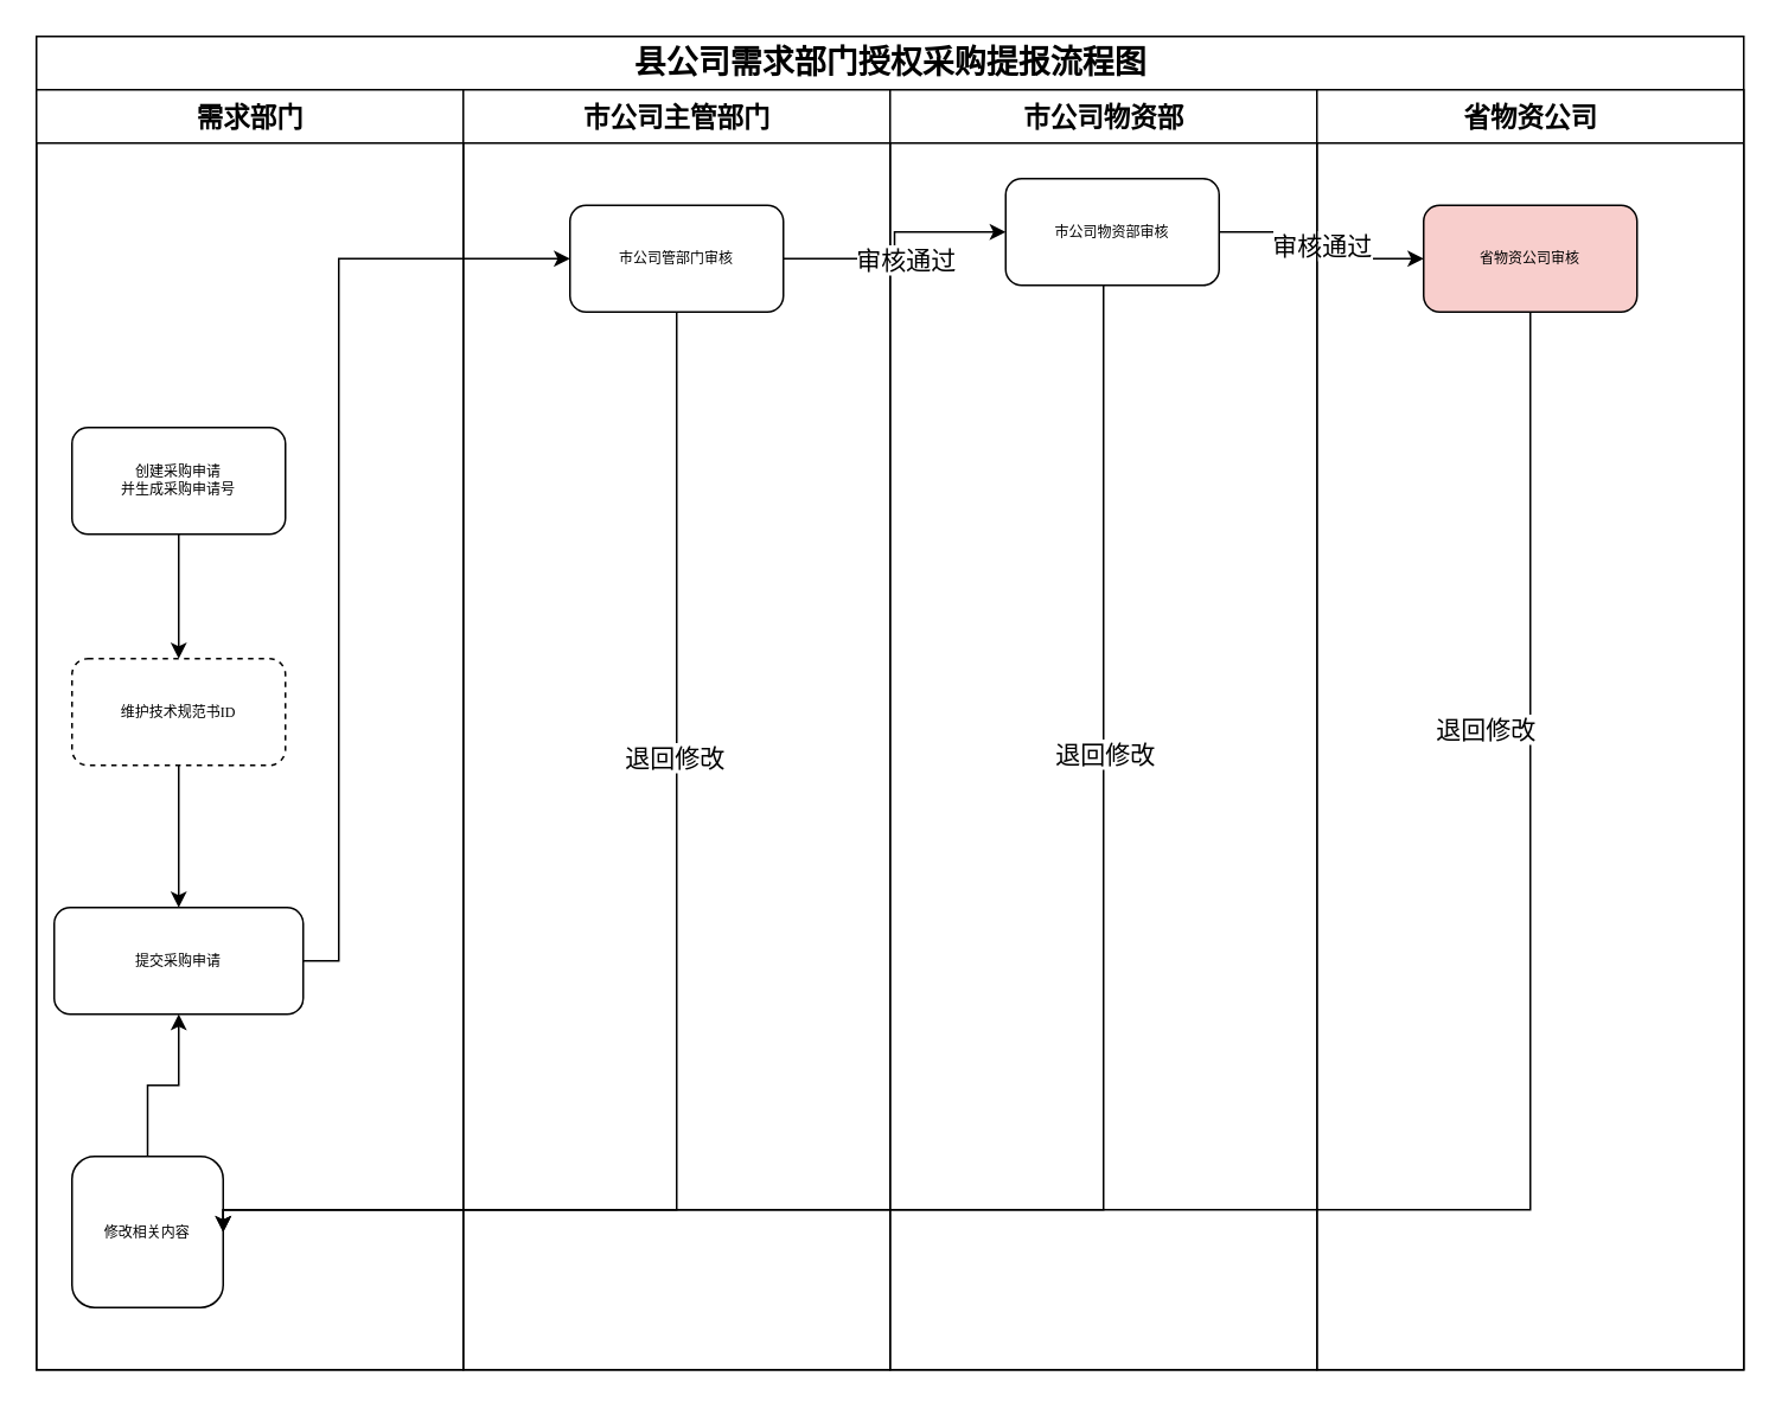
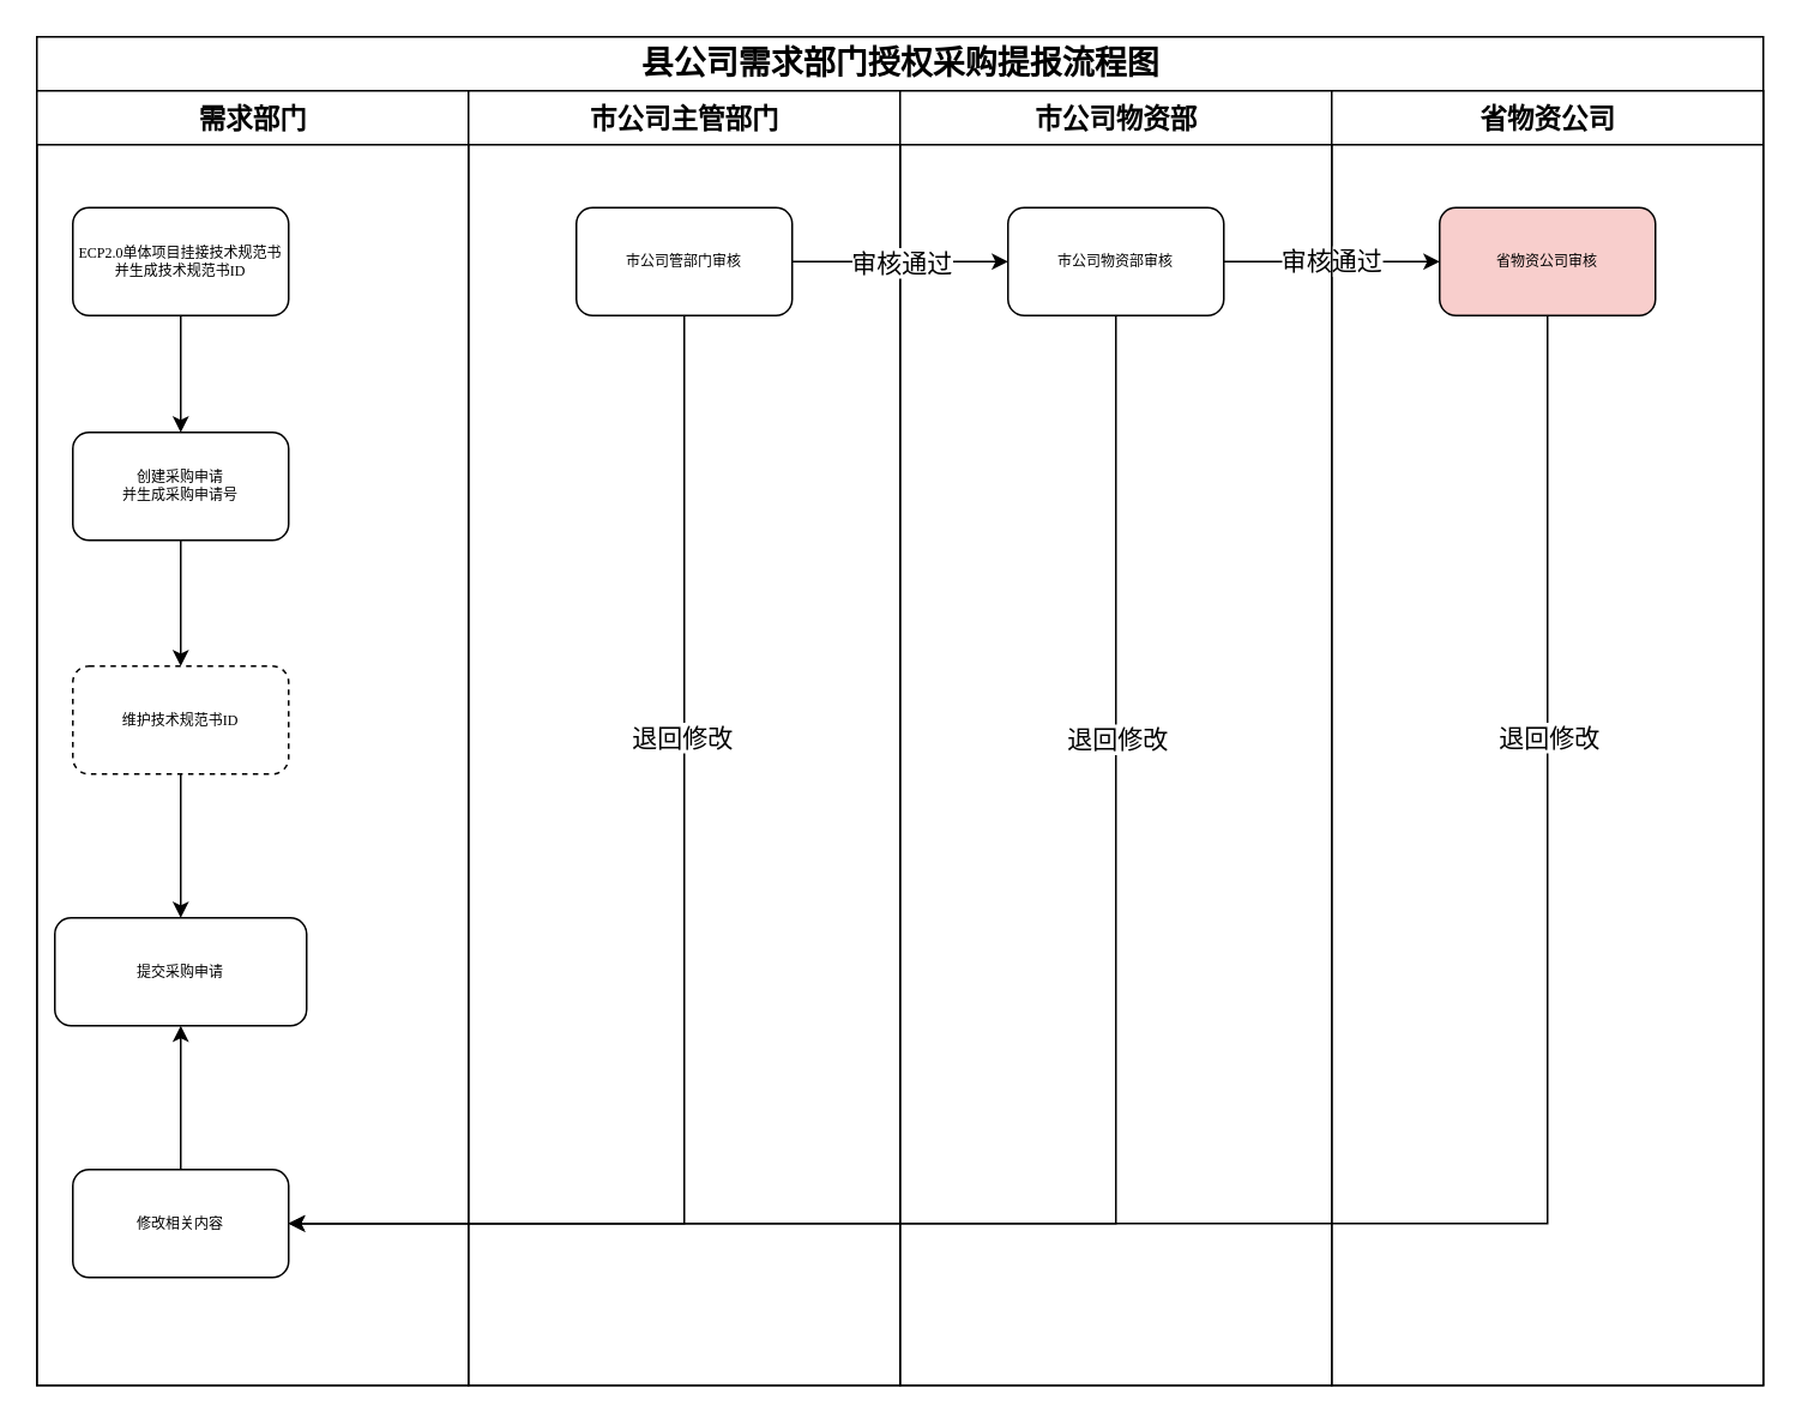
  <mxCell id="0" />
  <mxCell id="1" parent="0" />
  <mxCell id="2" value="&lt;font style=&quot;font-size: 18px;&quot;&gt;县公司需求部门授权采购提报流程图&lt;/font&gt;" style="swimlane;html=1;childLayout=stackLayout;startSize=30;rounded=0;shadow=0;labelBackgroundColor=none;strokeWidth=1;fontFamily=Verdana;fontSize=18;align=center;" parent="1" vertex="1"><mxGeometry x="20" y="20" width="960" height="750" as="geometry" /></mxCell>
  <mxCell id="3" value="需求部门" style="swimlane;html=1;startSize=30;fontSize=15;" parent="2" vertex="1"><mxGeometry y="30" width="240" height="720" as="geometry" /></mxCell>
+ <mxCell id="4" style="edgeStyle=orthogonalEdgeStyle;rounded=0;orthogonalLoop=1;jettySize=auto;html=1;exitX=0.5;exitY=1;exitDx=0;exitDy=0;entryX=0.5;entryY=0;entryDx=0;entryDy=0;fontSize=18;" parent="3" source="5" target="7" edge="1"><mxGeometry relative="1" as="geometry" /></mxCell>
+ <mxCell id="5" value="ECP2.0单体项目挂接技术规范书并生成技术规范书ID" style="rounded=1;whiteSpace=wrap;html=1;shadow=0;labelBackgroundColor=none;strokeWidth=1;fontFamily=Verdana;fontSize=8;align=center;" parent="3" vertex="1"><mxGeometry x="20" y="65" width="120" height="60" as="geometry" /></mxCell>
  <mxCell id="6" style="edgeStyle=orthogonalEdgeStyle;rounded=0;orthogonalLoop=1;jettySize=auto;html=1;entryX=0.5;entryY=0;entryDx=0;entryDy=0;fontSize=18;" parent="3" source="7" target="8" edge="1"><mxGeometry relative="1" as="geometry" /></mxCell>
  <mxCell id="7" value="创建采购申请&lt;br&gt;并生成采购申请号" style="rounded=1;whiteSpace=wrap;html=1;shadow=0;labelBackgroundColor=none;strokeWidth=1;fontFamily=Verdana;fontSize=8;align=center;" parent="3" vertex="1"><mxGeometry x="20" y="190" width="120" height="60" as="geometry" /></mxCell>
  <mxCell id="8" value="维护技术规范书ID" style="rounded=1;whiteSpace=wrap;html=1;shadow=0;labelBackgroundColor=none;strokeWidth=1;fontFamily=Verdana;fontSize=8;align=center;dashed=1;" parent="3" vertex="1"><mxGeometry x="20" y="320" width="120" height="60" as="geometry" /></mxCell>
  <mxCell id="9" value="市公司主管部门" style="swimlane;html=1;startSize=30;fontSize=15;" parent="2" vertex="1"><mxGeometry x="240" y="30" width="240" height="720" as="geometry" /></mxCell>
  <mxCell id="10" value="市公司管部门审核" style="whiteSpace=wrap;html=1;rounded=1;shadow=0;fontFamily=Verdana;fontSize=8;strokeWidth=1;" parent="9" vertex="1"><mxGeometry x="60" y="65" width="120" height="60" as="geometry" /></mxCell>
  <mxCell id="11" value="市公司物资部" style="swimlane;html=1;startSize=30;fontSize=15;fontStyle=1" parent="2" vertex="1"><mxGeometry x="480" y="30" width="240" height="720" as="geometry" /></mxCell>
- <mxCell id="12" value="市公司物资部审核" style="whiteSpace=wrap;html=1;rounded=1;shadow=0;fontFamily=Verdana;fontSize=8;strokeWidth=1;" parent="11" vertex="1"><mxGeometry x="65" y="50" width="120" height="60" as="geometry" /></mxCell>
+ <mxCell id="12" value="市公司物资部审核" style="whiteSpace=wrap;html=1;rounded=1;shadow=0;fontFamily=Verdana;fontSize=8;strokeWidth=1;" parent="11" vertex="1"><mxGeometry x="60" y="65" width="120" height="60" as="geometry" /></mxCell>
  <mxCell id="13" value="" style="edgeStyle=orthogonalEdgeStyle;rounded=0;orthogonalLoop=1;jettySize=auto;html=1;fontSize=14;" parent="2" source="10" target="12" edge="1"><mxGeometry relative="1" as="geometry" /></mxCell>
  <mxCell id="14" value="审核通过" style="edgeLabel;html=1;align=center;verticalAlign=middle;resizable=0;points=[];fontSize=14;" parent="13" vertex="1" connectable="0"><mxGeometry x="-0.167" y="-2" relative="1" as="geometry"><mxPoint x="10" y="-2" as="offset" /></mxGeometry></mxCell>
  <mxCell id="15" value="审核通过" style="edgeStyle=orthogonalEdgeStyle;rounded=0;orthogonalLoop=1;jettySize=auto;html=1;fontSize=14;" parent="2" source="12" target="17" edge="1"><mxGeometry relative="1" as="geometry" /></mxCell>
  <mxCell id="16" value="省物资公司" style="swimlane;html=1;startSize=30;fontSize=15;" parent="2" vertex="1"><mxGeometry x="720" y="30" width="240" height="720" as="geometry" /></mxCell>
  <mxCell id="17" value="省物资公司审核" style="whiteSpace=wrap;html=1;rounded=1;shadow=0;fontFamily=Verdana;fontSize=8;strokeWidth=1;fillColor=#f8cecc;" parent="16" vertex="1"><mxGeometry x="60" y="65" width="120" height="60" as="geometry" /></mxCell>
- <mxCell id="18" value="" style="edgeStyle=orthogonalEdgeStyle;rounded=0;orthogonalLoop=1;jettySize=auto;html=1;fontSize=18;" parent="1" source="19" target="10" edge="1"><mxGeometry relative="1" as="geometry"><Array as="points"><mxPoint x="190" y="540" /><mxPoint x="190" y="145" /></Array></mxGeometry></mxCell>
  <mxCell id="19" value="提交采购申请" style="whiteSpace=wrap;html=1;rounded=1;shadow=0;fontFamily=Verdana;fontSize=8;strokeWidth=1;" parent="1" vertex="1"><mxGeometry x="30" y="510" width="140" height="60" as="geometry" /></mxCell>
  <mxCell id="20" value="" style="edgeStyle=orthogonalEdgeStyle;rounded=0;orthogonalLoop=1;jettySize=auto;html=1;fontSize=18;" parent="1" source="8" target="19" edge="1"><mxGeometry relative="1" as="geometry" /></mxCell>
  <mxCell id="21" style="edgeStyle=orthogonalEdgeStyle;rounded=0;orthogonalLoop=1;jettySize=auto;html=1;fontSize=14;entryX=1;entryY=0.5;entryDx=0;entryDy=0;" parent="1" source="10" target="24" edge="1"><mxGeometry relative="1" as="geometry"><mxPoint x="380" y="640" as="targetPoint" /><Array as="points"><mxPoint x="380" y="680" /></Array></mxGeometry></mxCell>
  <mxCell id="22" value="退回修改" style="edgeLabel;html=1;align=center;verticalAlign=middle;resizable=0;points=[];fontSize=14;" parent="21" vertex="1" connectable="0"><mxGeometry x="-0.346" y="-2" relative="1" as="geometry"><mxPoint y="-3" as="offset" /></mxGeometry></mxCell>
  <mxCell id="23" style="edgeStyle=orthogonalEdgeStyle;rounded=0;orthogonalLoop=1;jettySize=auto;html=1;entryX=0.5;entryY=1;entryDx=0;entryDy=0;fontSize=14;" parent="1" source="24" target="19" edge="1"><mxGeometry relative="1" as="geometry" /></mxCell>
- <mxCell id="24" value="修改相关内容" style="whiteSpace=wrap;html=1;rounded=1;shadow=0;fontFamily=Verdana;fontSize=8;strokeWidth=1;" parent="1" vertex="1"><mxGeometry x="40" y="650" width="85" height="85" as="geometry" /></mxCell>
+ <mxCell id="24" value="修改相关内容" style="whiteSpace=wrap;html=1;rounded=1;shadow=0;fontFamily=Verdana;fontSize=8;strokeWidth=1;" parent="1" vertex="1"><mxGeometry x="40" y="650" width="120" height="60" as="geometry" /></mxCell>
  <mxCell id="25" style="edgeStyle=orthogonalEdgeStyle;rounded=0;orthogonalLoop=1;jettySize=auto;html=1;fontSize=14;entryX=1;entryY=0.5;entryDx=0;entryDy=0;" parent="1" source="17" target="24" edge="1"><mxGeometry relative="1" as="geometry"><mxPoint x="620" y="680" as="targetPoint" /><Array as="points"><mxPoint x="860" y="680" /></Array></mxGeometry></mxCell>
  <mxCell id="26" value="退回修改" style="edgeLabel;html=1;align=center;verticalAlign=middle;resizable=0;points=[];fontSize=14;" parent="25" vertex="1" connectable="0"><mxGeometry x="0.082" y="-1" relative="1" as="geometry"><mxPoint x="147" y="-270" as="offset" /></mxGeometry></mxCell>
  <mxCell id="27" style="edgeStyle=orthogonalEdgeStyle;rounded=0;orthogonalLoop=1;jettySize=auto;html=1;fontSize=14;entryX=1;entryY=0.5;entryDx=0;entryDy=0;" parent="1" source="12" target="24" edge="1"><mxGeometry relative="1" as="geometry"><Array as="points"><mxPoint x="620" y="680" /></Array><mxPoint x="170" y="680" as="targetPoint" /></mxGeometry></mxCell>
  <mxCell id="28" value="退回修改" style="edgeLabel;html=1;align=center;verticalAlign=middle;resizable=0;points=[];fontSize=14;" parent="27" vertex="1" connectable="0"><mxGeometry x="-0.095" relative="1" as="geometry"><mxPoint y="-202" as="offset" /></mxGeometry></mxCell>
